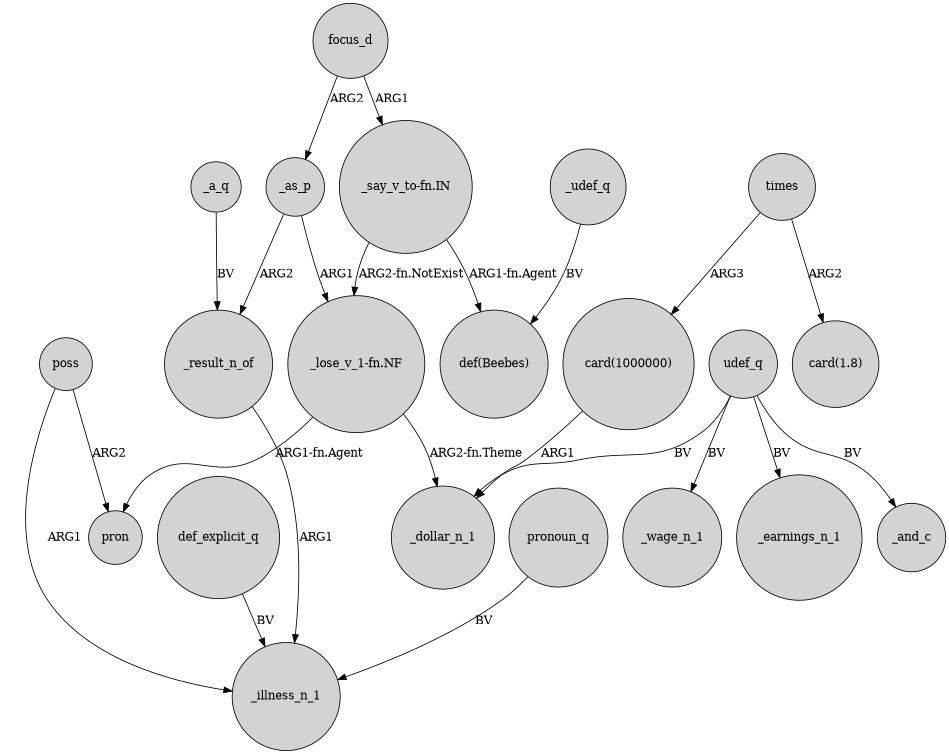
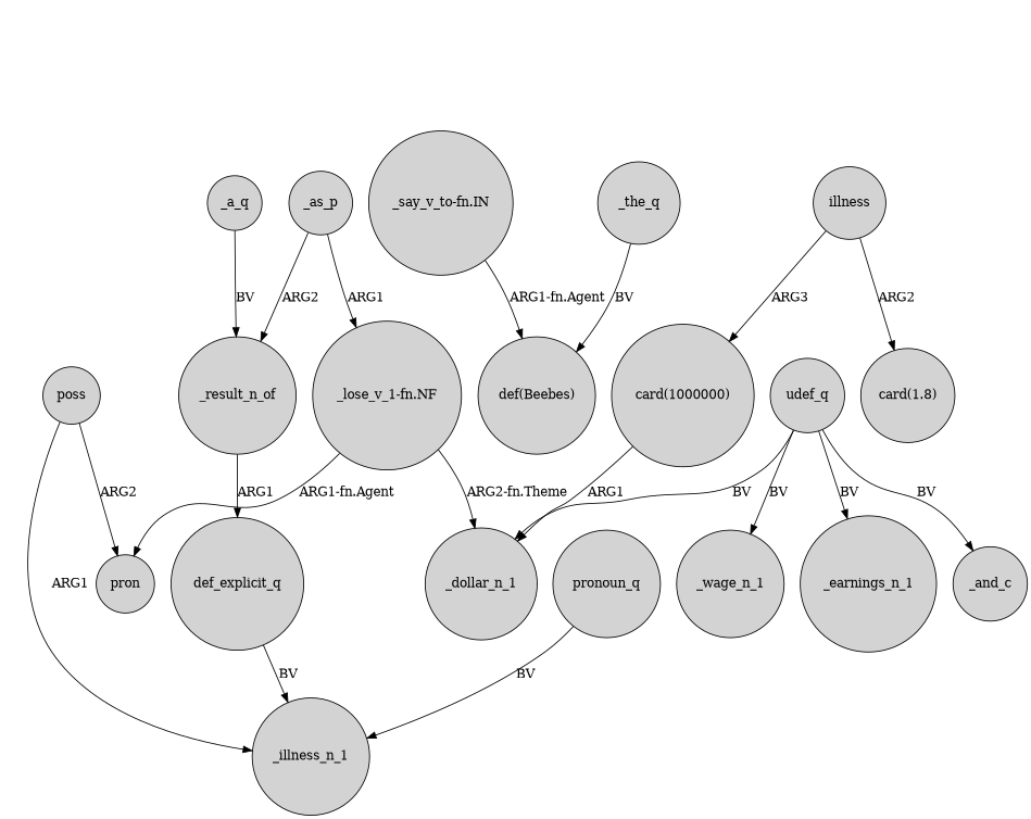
  digraph {
    node [shape=circle style=filled]
    "card(1000000)"
    _dollar_n_1
    "_lose_v_1-fn.NF"
    pron
    poss
    _illness_n_1
    udef_q
    _wage_n_1
    _earnings_n_1
    _and_c
    _as_p
    _result_n_of
-   focus_d
    "_say_v_to-fn.IN"
    n15 [label="def(Beebes)"]
    _a_q
    pronoun_q
-   _the_q [label=_udef_q]
-   times
+   _the_q
+   times [label=illness]
    "card(1.8)"
    def_explicit_q
    "card(1000000)" -> _dollar_n_1 [label=ARG1]
    "_lose_v_1-fn.NF" -> _dollar_n_1 [label="ARG2-fn.Theme"]
    "_lose_v_1-fn.NF" -> pron [label="ARG1-fn.Agent"]
    poss -> pron [label=ARG2]
    poss -> _illness_n_1 [label=ARG1]
    udef_q -> _dollar_n_1 [label=BV]
    udef_q -> _wage_n_1 [label=BV]
    udef_q -> _earnings_n_1 [label=BV]
    udef_q -> _and_c [label=BV]
    _as_p -> "_lose_v_1-fn.NF" [label=ARG1]
    _as_p -> _result_n_of [label=ARG2]
-   _result_n_of -> _illness_n_1 [label=ARG1]
-   focus_d -> _as_p [label=ARG2]
-   focus_d -> "_say_v_to-fn.IN" [label=ARG1]
-   "_say_v_to-fn.IN" -> "_lose_v_1-fn.NF" [label="ARG2-fn.NotExist"]
+   _result_n_of -> def_explicit_q [label=ARG1]
    "_say_v_to-fn.IN" -> n15 [label="ARG1-fn.Agent"]
    _a_q -> _result_n_of [label=BV]
    pronoun_q -> _illness_n_1 [label=BV]
    _the_q -> n15 [label=BV]
    times -> "card(1000000)" [label=ARG3]
    times -> "card(1.8)" [label=ARG2]
    def_explicit_q -> _illness_n_1 [label=BV]
  }
